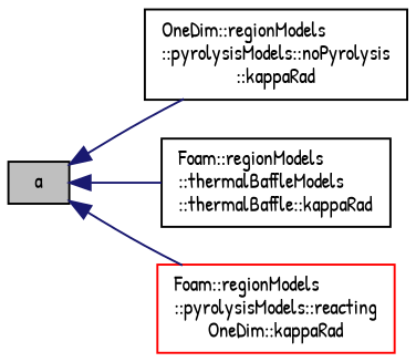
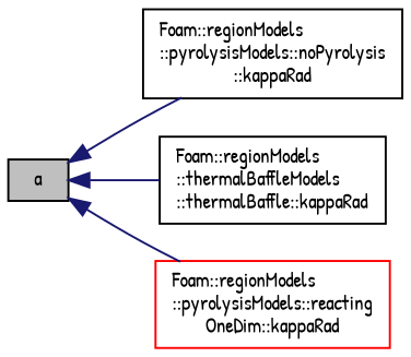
  digraph {
    rankdir=LR
    fontname="Patrick Hand"
    node [color=black fontname="Patrick Hand" fontsize=10 shape=record]
    edge [color=midnightblue dir=back fontname="Patrick Hand" fontsize=10 labelfontname=Helvetica labelfontsize=10 style=solid]
    n1 [fillcolor=grey75 fontcolor=black height=0.2 label=a style=filled width=0.4]
-   n2 [height=0.2 label="OneDim::regionModels\l::pyrolysisModels::noPyrolysis\l::kappaRad" width=0.4]
+   n2 [height=0.2 label="Foam::regionModels\l::pyrolysisModels::noPyrolysis\l::kappaRad" width=0.4]
    n3 [height=0.2 label="Foam::regionModels\l::thermalBaffleModels\l::thermalBaffle::kappaRad" width=0.4]
    n4 [color=red height=0.2 label="Foam::regionModels\l::pyrolysisModels::reacting\lOneDim::kappaRad" width=0.4]
    n1 -> n2
    n1 -> n3
    n1 -> n4
  }
